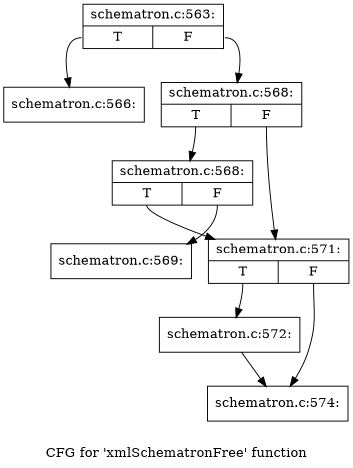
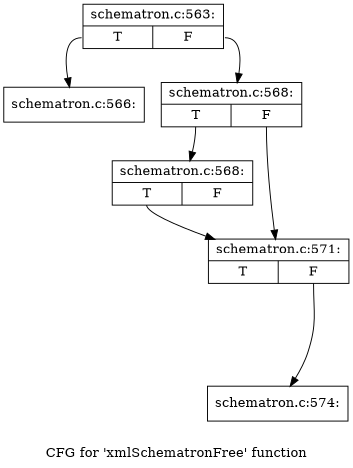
  digraph {
    label="CFG for 'xmlSchematronFree' function"
    node [shape=record]
    edge [tailport=s0]
    n1 [label="{schematron.c:563:|{<s0>T|<s1>F}}"]
    n2 [label="{schematron.c:566:}"]
    n3 [label="{schematron.c:568:|{<s0>T|<s1>F}}"]
    n4 [label="{schematron.c:568:|{<s0>T|<s1>F}}"]
    n5 [label="{schematron.c:571:|{<s0>T|<s1>F}}"]
-   n6 [label="{schematron.c:569:}"]
-   n7 [label="{schematron.c:572:}"]
    n8 [label="{schematron.c:574:}"]
    n1 -> n2
    n1 -> n3 [tailport=s1]
    n3 -> n4
    n3 -> n5 [tailport=s1]
    n4 -> n5
-   n4 -> n6 [tailport=s1]
-   n5 -> n7
    n5 -> n8 [tailport=s1]
-   n7 -> n8 [tailport=""]
  }
